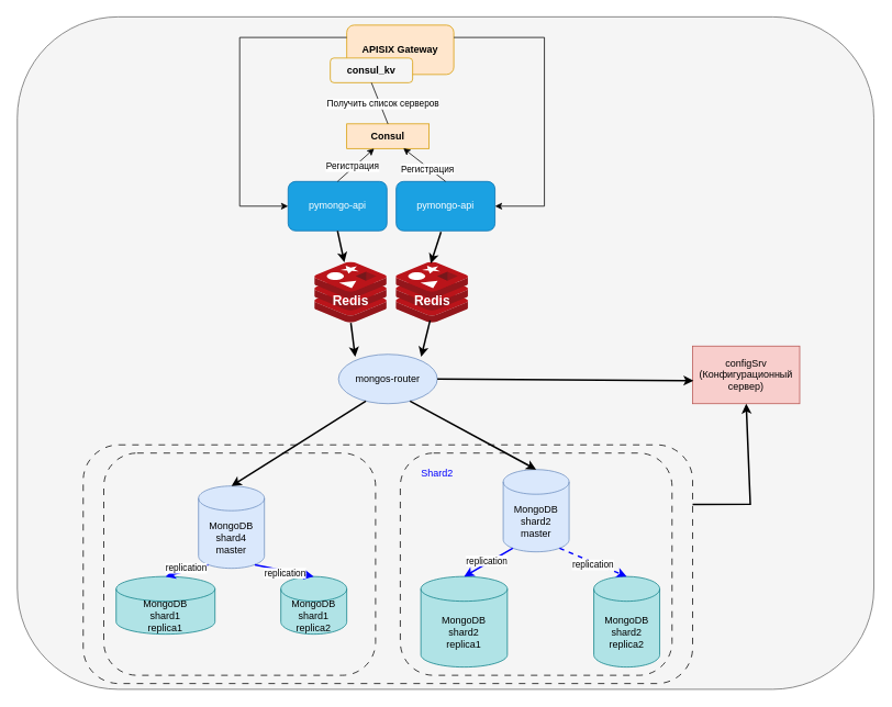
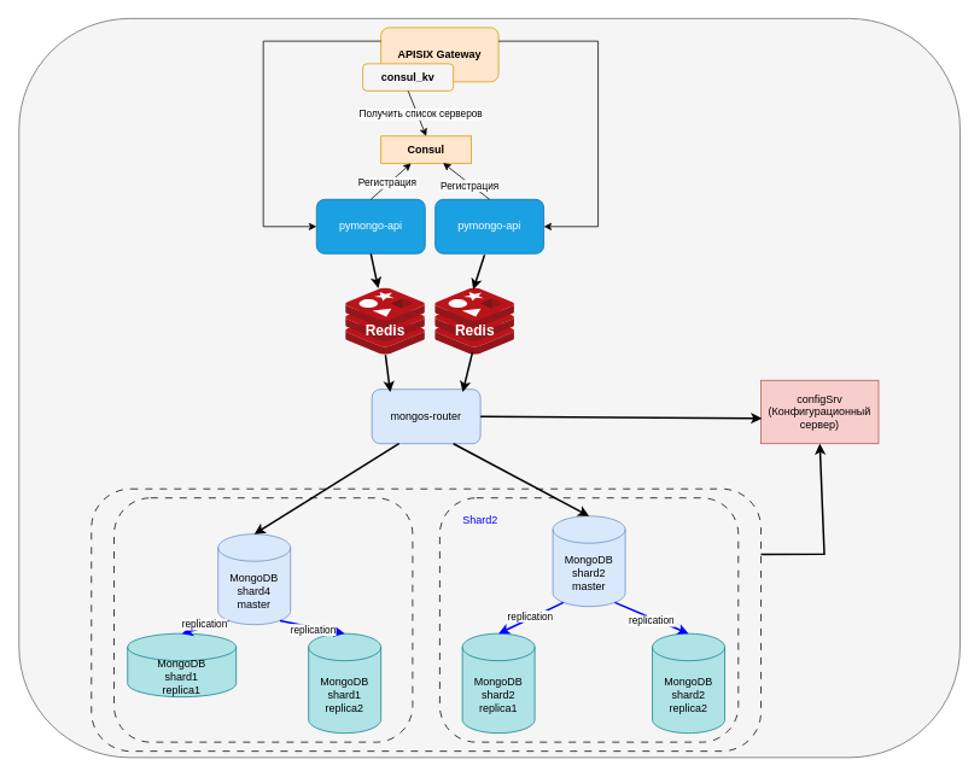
  <mxCell id="0" />
  <mxCell id="1" parent="0" />
  <mxCell id="2" value="" style="rounded=1;whiteSpace=wrap;html=1;fillColor=#f5f5f5;fontColor=#333333;strokeColor=#666666;" parent="1" vertex="1"><mxGeometry x="20" y="20" width="1040" height="817" as="geometry" /></mxCell>
  <mxCell id="3" value="" style="rounded=1;whiteSpace=wrap;html=1;dashed=1;dashPattern=8 8;glass=0;shadow=0;fillColor=none;align=left;" parent="1" vertex="1"><mxGeometry x="125" y="550" width="330" height="270" as="geometry" /></mxCell>
  <mxCell id="4" value="pymongo-api" style="rounded=1;whiteSpace=wrap;html=1;fillColor=#1ba1e2;fontColor=#ffffff;strokeColor=#006EAF;" parent="1" vertex="1"><mxGeometry x="348.82" y="220" width="120" height="60" as="geometry" /></mxCell>
  <mxCell id="5" value="MongoDB&lt;div&gt;shard4&lt;/div&gt;&lt;div&gt;master&lt;/div&gt;" style="shape=cylinder3;whiteSpace=wrap;html=1;boundedLbl=1;backgroundOutline=1;size=15;fillColor=#dae8fc;strokeColor=#6c8ebf;" parent="1" vertex="1"><mxGeometry x="240" y="590" width="80" height="100" as="geometry" /></mxCell>
  <mxCell id="6" value="MongoDB&lt;div&gt;shard2&lt;/div&gt;&lt;div&gt;master&lt;/div&gt;" style="shape=cylinder3;whiteSpace=wrap;html=1;boundedLbl=1;backgroundOutline=1;size=15;fillColor=#dae8fc;strokeColor=#6c8ebf;" parent="1" vertex="1"><mxGeometry x="610" y="570" width="80" height="100" as="geometry" /></mxCell>
- <mxCell id="7" value="mongos-router" style="ellipse;whiteSpace=wrap;html=1;fillColor=#dae8fc;strokeColor=#6c8ebf;" parent="1" vertex="1"><mxGeometry x="410" y="430" width="120" height="60" as="geometry" /></mxCell>
+ <mxCell id="7" value="mongos-router" style="rounded=1;whiteSpace=wrap;html=1;fillColor=#dae8fc;strokeColor=#6c8ebf;" parent="1" vertex="1"><mxGeometry x="410" y="430" width="120" height="60" as="geometry" /></mxCell>
  <mxCell id="8" value="configSrv&lt;div&gt;(Конфигурационный сервер)&lt;/div&gt;" style="whiteSpace=wrap;html=1;fillColor=#f8cecc;strokeColor=#b85450;rounded=0;" parent="1" vertex="1"><mxGeometry x="840" y="420" width="130" height="70" as="geometry" /></mxCell>
  <mxCell id="9" value="" style="endArrow=classic;html=1;rounded=0;exitX=0.5;exitY=1;exitDx=0;exitDy=0;strokeWidth=2;entryX=0.169;entryY=0.05;entryDx=0;entryDy=0;entryPerimeter=0;" parent="1" source="29" target="7" edge="1"><mxGeometry width="50" height="50" relative="1" as="geometry"><mxPoint x="250" y="480" as="sourcePoint" /><mxPoint x="300" y="430" as="targetPoint" /></mxGeometry></mxCell>
  <mxCell id="10" value="" style="endArrow=classic;html=1;rounded=0;exitX=0.25;exitY=1;exitDx=0;exitDy=0;entryX=0.5;entryY=0;entryDx=0;entryDy=0;entryPerimeter=0;strokeWidth=2;" parent="1" source="7" target="5" edge="1"><mxGeometry width="50" height="50" relative="1" as="geometry"><mxPoint x="250" y="480" as="sourcePoint" /><mxPoint x="300" y="430" as="targetPoint" /></mxGeometry></mxCell>
  <mxCell id="11" value="" style="endArrow=classic;html=1;rounded=0;exitX=0.75;exitY=1;exitDx=0;exitDy=0;entryX=0.5;entryY=0;entryDx=0;entryDy=0;entryPerimeter=0;strokeWidth=2;" parent="1" source="7" target="6" edge="1"><mxGeometry width="50" height="50" relative="1" as="geometry"><mxPoint x="250" y="480" as="sourcePoint" /><mxPoint x="300" y="430" as="targetPoint" /></mxGeometry></mxCell>
  <mxCell id="12" value="" style="endArrow=classic;html=1;rounded=0;strokeWidth=2;entryX=0.008;entryY=0.6;entryDx=0;entryDy=0;exitX=1;exitY=0.5;exitDx=0;exitDy=0;entryPerimeter=0;" parent="1" source="7" target="8" edge="1"><mxGeometry width="50" height="50" relative="1" as="geometry"><mxPoint x="250" y="480" as="sourcePoint" /><mxPoint x="590" y="360" as="targetPoint" /><Array as="points" /></mxGeometry></mxCell>
  <mxCell id="13" value="MongoDB&lt;div&gt;shard1&lt;/div&gt;&lt;div&gt;replica1&lt;/div&gt;" style="shape=cylinder3;whiteSpace=wrap;html=1;boundedLbl=1;backgroundOutline=1;size=15;fillColor=#b0e3e6;strokeColor=#0e8088;" parent="1" vertex="1"><mxGeometry x="140" y="700" width="120" height="70" as="geometry" /></mxCell>
- <mxCell id="14" value="MongoDB&lt;div&gt;shard1&lt;/div&gt;&lt;div&gt;replica2&lt;/div&gt;" style="shape=cylinder3;whiteSpace=wrap;html=1;boundedLbl=1;backgroundOutline=1;size=15;fillColor=#b0e3e6;strokeColor=#0e8088;" parent="1" vertex="1"><mxGeometry x="340" y="700" width="80" height="70" as="geometry" /></mxCell>
- <mxCell id="15" value="MongoDB&lt;div&gt;shard2&lt;/div&gt;&lt;div&gt;replica1&lt;/div&gt;" style="shape=cylinder3;whiteSpace=wrap;html=1;boundedLbl=1;backgroundOutline=1;size=15;fillColor=#b0e3e6;strokeColor=#0e8088;" parent="1" vertex="1"><mxGeometry x="510" y="700" width="105" height="110" as="geometry" /></mxCell>
+ <mxCell id="14" value="MongoDB&lt;div&gt;shard1&lt;/div&gt;&lt;div&gt;replica2&lt;/div&gt;" style="shape=cylinder3;whiteSpace=wrap;html=1;boundedLbl=1;backgroundOutline=1;size=15;fillColor=#b0e3e6;strokeColor=#0e8088;" parent="1" vertex="1"><mxGeometry x="340" y="700" width="80" height="110" as="geometry" /></mxCell>
+ <mxCell id="15" value="MongoDB&lt;div&gt;shard2&lt;/div&gt;&lt;div&gt;replica1&lt;/div&gt;" style="shape=cylinder3;whiteSpace=wrap;html=1;boundedLbl=1;backgroundOutline=1;size=15;fillColor=#b0e3e6;strokeColor=#0e8088;" parent="1" vertex="1"><mxGeometry x="510" y="700" width="80" height="110" as="geometry" /></mxCell>
  <mxCell id="16" value="MongoDB&lt;div&gt;shard2&lt;/div&gt;&lt;div&gt;replica2&lt;/div&gt;" style="shape=cylinder3;whiteSpace=wrap;html=1;boundedLbl=1;backgroundOutline=1;size=15;fillColor=#b0e3e6;strokeColor=#0e8088;" parent="1" vertex="1"><mxGeometry x="720" y="700" width="80" height="110" as="geometry" /></mxCell>
  <mxCell id="17" value="" style="endArrow=classic;html=1;rounded=0;exitX=0.145;exitY=1;exitDx=0;exitDy=-4.35;exitPerimeter=0;entryX=0.5;entryY=0;entryDx=0;entryDy=0;entryPerimeter=0;strokeColor=light-dark(#0000FF,#EDEDED);strokeWidth=2;" parent="1" source="5" target="13" edge="1"><mxGeometry width="50" height="50" relative="1" as="geometry"><mxPoint x="660" y="510" as="sourcePoint" /><mxPoint x="710" y="460" as="targetPoint" /></mxGeometry></mxCell>
  <mxCell id="18" value="replication" style="edgeLabel;html=1;align=center;verticalAlign=middle;resizable=0;points=[];" parent="17" vertex="1" connectable="0"><mxGeometry x="0.013" y="-3" relative="1" as="geometry"><mxPoint as="offset" /></mxGeometry></mxCell>
  <mxCell id="19" value="" style="endArrow=classic;html=1;rounded=0;exitX=0.855;exitY=1;exitDx=0;exitDy=-4.35;exitPerimeter=0;entryX=0.5;entryY=0;entryDx=0;entryDy=0;entryPerimeter=0;strokeColor=#0000FF;strokeWidth=2;" parent="1" source="5" target="14" edge="1"><mxGeometry width="50" height="50" relative="1" as="geometry"><mxPoint x="380" y="491" as="sourcePoint" /><mxPoint x="330" y="580" as="targetPoint" /></mxGeometry></mxCell>
  <mxCell id="20" value="replication" style="edgeLabel;html=1;align=center;verticalAlign=middle;resizable=0;points=[];" parent="19" vertex="1" connectable="0"><mxGeometry x="0.013" y="-3" relative="1" as="geometry"><mxPoint as="offset" /></mxGeometry></mxCell>
  <mxCell id="21" value="" style="endArrow=classic;html=1;rounded=0;exitX=0.145;exitY=1;exitDx=0;exitDy=-4.35;exitPerimeter=0;entryX=0.5;entryY=0;entryDx=0;entryDy=0;entryPerimeter=0;strokeColor=#0000FF;strokeWidth=2;" parent="1" source="6" target="15" edge="1"><mxGeometry width="50" height="50" relative="1" as="geometry"><mxPoint x="320" y="515" as="sourcePoint" /><mxPoint x="270" y="604" as="targetPoint" /></mxGeometry></mxCell>
  <mxCell id="22" value="replication" style="edgeLabel;html=1;align=center;verticalAlign=middle;resizable=0;points=[];" parent="21" vertex="1" connectable="0"><mxGeometry x="0.013" y="-3" relative="1" as="geometry"><mxPoint as="offset" /></mxGeometry></mxCell>
- <mxCell id="23" value="" style="endArrow=classic;html=1;rounded=0;entryX=0.5;entryY=0;entryDx=0;entryDy=0;entryPerimeter=0;exitX=0.855;exitY=1;exitDx=0;exitDy=-4.35;exitPerimeter=0;strokeWidth=2;strokeColor=light-dark(#0000FF,#EDEDED);dashed=1;" parent="1" source="6" target="16" edge="1"><mxGeometry width="50" height="50" relative="1" as="geometry"><mxPoint x="610" y="540" as="sourcePoint" /><mxPoint x="580" y="580" as="targetPoint" /></mxGeometry></mxCell>
+ <mxCell id="23" value="" style="endArrow=classic;html=1;rounded=0;entryX=0.5;entryY=0;entryDx=0;entryDy=0;entryPerimeter=0;exitX=0.855;exitY=1;exitDx=0;exitDy=-4.35;exitPerimeter=0;strokeWidth=2;strokeColor=light-dark(#0000FF,#EDEDED);" parent="1" source="6" target="16" edge="1"><mxGeometry width="50" height="50" relative="1" as="geometry"><mxPoint x="610" y="540" as="sourcePoint" /><mxPoint x="580" y="580" as="targetPoint" /></mxGeometry></mxCell>
  <mxCell id="24" value="replication" style="edgeLabel;html=1;align=center;verticalAlign=middle;resizable=0;points=[];" parent="23" vertex="1" connectable="0"><mxGeometry x="0.013" y="-3" relative="1" as="geometry"><mxPoint as="offset" /></mxGeometry></mxCell>
  <mxCell id="25" value="" style="rounded=1;whiteSpace=wrap;html=1;dashed=1;dashPattern=8 8;glass=0;shadow=0;fillColor=none;align=left;" parent="1" vertex="1"><mxGeometry x="485" y="550" width="330" height="270" as="geometry" /></mxCell>
  <mxCell id="26" value="&lt;font style=&quot;color: rgb(0, 0, 255);&quot;&gt;Shard2&lt;/font&gt;" style="text;html=1;align=center;verticalAlign=middle;whiteSpace=wrap;rounded=0;" parent="1" vertex="1"><mxGeometry x="500" y="560" width="60" height="30" as="geometry" /></mxCell>
  <mxCell id="27" value="" style="endArrow=classic;html=1;rounded=0;entryX=0.5;entryY=1;entryDx=0;entryDy=0;exitX=1;exitY=0.25;exitDx=0;exitDy=0;fontSize=12;strokeWidth=2;" parent="1" source="47" target="8" edge="1"><mxGeometry width="50" height="50" relative="1" as="geometry"><mxPoint x="880" y="510" as="sourcePoint" /><mxPoint x="930" y="460" as="targetPoint" /><Array as="points"><mxPoint x="910" y="612" /></Array></mxGeometry></mxCell>
  <mxCell id="28" value="" style="endArrow=classic;html=1;rounded=0;exitX=0.5;exitY=1;exitDx=0;exitDy=0;strokeWidth=2;" parent="1" source="4" target="29" edge="1"><mxGeometry width="50" height="50" relative="1" as="geometry"><mxPoint x="450" y="100" as="sourcePoint" /><mxPoint x="450" y="290" as="targetPoint" /></mxGeometry></mxCell>
  <mxCell id="29" value="" style="image;sketch=0;aspect=fixed;html=1;points=[];align=center;fontSize=12;image=img/lib/mscae/Cache_Redis_Product.svg;" parent="1" vertex="1"><mxGeometry x="381.19" y="318.2" width="87.63" height="73.6" as="geometry" /></mxCell>
  <mxCell id="30" value="&lt;font style=&quot;font-size: 16px; color: rgb(255, 255, 255);&quot;&gt;&lt;b style=&quot;&quot;&gt;Redis&lt;/b&gt;&lt;/font&gt;" style="text;html=1;align=center;verticalAlign=middle;whiteSpace=wrap;rounded=0;" parent="1" vertex="1"><mxGeometry x="395" y="350" width="60" height="30" as="geometry" /></mxCell>
  <mxCell id="31" value="" style="image;sketch=0;aspect=fixed;html=1;points=[];align=center;fontSize=12;image=img/lib/mscae/Cache_Redis_Product.svg;" parent="1" vertex="1"><mxGeometry x="480" y="318.2" width="87.63" height="73.6" as="geometry" /></mxCell>
  <mxCell id="32" value="" style="endArrow=classic;html=1;rounded=0;strokeWidth=2;entryX=0.836;entryY=0.05;entryDx=0;entryDy=0;entryPerimeter=0;exitX=0.47;exitY=0.96;exitDx=0;exitDy=0;exitPerimeter=0;" parent="1" source="31" target="7" edge="1"><mxGeometry width="50" height="50" relative="1" as="geometry"><mxPoint x="435" y="402" as="sourcePoint" /><mxPoint x="440" y="443" as="targetPoint" /></mxGeometry></mxCell>
  <mxCell id="33" value="&lt;font style=&quot;font-size: 16px; color: rgb(255, 255, 255);&quot;&gt;&lt;b style=&quot;&quot;&gt;Redis&lt;/b&gt;&lt;/font&gt;" style="text;html=1;align=center;verticalAlign=middle;whiteSpace=wrap;rounded=0;" parent="1" vertex="1"><mxGeometry x="493.81" y="350" width="60" height="30" as="geometry" /></mxCell>
  <mxCell id="34" value="pymongo-api" style="rounded=1;whiteSpace=wrap;html=1;fillColor=#1ba1e2;fontColor=#ffffff;strokeColor=#006EAF;" parent="1" vertex="1"><mxGeometry x="480" y="220" width="120" height="60" as="geometry" /></mxCell>
  <mxCell id="35" value="" style="endArrow=classic;html=1;rounded=0;exitX=0.454;exitY=1.022;exitDx=0;exitDy=0;strokeWidth=2;entryX=0.479;entryY=0.02;entryDx=0;entryDy=0;entryPerimeter=0;exitPerimeter=0;" parent="1" source="34" target="31" edge="1"><mxGeometry width="50" height="50" relative="1" as="geometry"><mxPoint x="419" y="290" as="sourcePoint" /><mxPoint x="427" y="328" as="targetPoint" /></mxGeometry></mxCell>
  <mxCell id="36" value="&lt;b&gt;APISIX Gateway&lt;/b&gt;" style="rounded=1;whiteSpace=wrap;html=1;fillColor=#ffe6cc;strokeColor=#d79b00;" parent="1" vertex="1"><mxGeometry x="420" y="30" width="130" height="60" as="geometry" /></mxCell>
  <mxCell id="37" value="&lt;b&gt;Consul&lt;/b&gt;" style="whiteSpace=wrap;html=1;fillColor=#ffe6cc;strokeColor=#d79b00;rounded=0;" parent="1" vertex="1"><mxGeometry x="420" y="150" width="100" height="30" as="geometry" /></mxCell>
  <mxCell id="38" value="&lt;b&gt;consul_kv&lt;/b&gt;" style="rounded=1;whiteSpace=wrap;html=1;fillColor=#f5f5f5;strokeColor=#d79b00;" parent="1" vertex="1"><mxGeometry x="400" y="70" width="100" height="30" as="geometry" /></mxCell>
- <mxCell id="39" value="" style="endArrow=none;html=1;rounded=0;exitX=0.5;exitY=1;exitDx=0;exitDy=0;entryX=0.5;entryY=0;entryDx=0;entryDy=0;" parent="1" source="38" target="37" edge="1"><mxGeometry width="50" height="50" relative="1" as="geometry"><mxPoint x="760" y="570" as="sourcePoint" /><mxPoint x="810" y="520" as="targetPoint" /></mxGeometry></mxCell>
+ <mxCell id="39" value="" style="endArrow=classic;html=1;rounded=0;exitX=0.5;exitY=1;exitDx=0;exitDy=0;entryX=0.5;entryY=0;entryDx=0;entryDy=0;" parent="1" source="38" target="37" edge="1"><mxGeometry width="50" height="50" relative="1" as="geometry"><mxPoint x="760" y="570" as="sourcePoint" /><mxPoint x="810" y="520" as="targetPoint" /></mxGeometry></mxCell>
  <mxCell id="40" value="Получить список серверов" style="edgeLabel;html=1;align=center;verticalAlign=middle;resizable=0;points=[];" parent="39" vertex="1" connectable="0"><mxGeometry x="0.067" y="3" relative="1" as="geometry"><mxPoint as="offset" /></mxGeometry></mxCell>
  <mxCell id="41" value="" style="endArrow=classic;html=1;rounded=0;exitX=0.5;exitY=0;exitDx=0;exitDy=0;" parent="1" source="4" target="37" edge="1"><mxGeometry width="50" height="50" relative="1" as="geometry"><mxPoint x="270" y="250" as="sourcePoint" /><mxPoint x="320" y="200" as="targetPoint" /></mxGeometry></mxCell>
  <mxCell id="42" value="Регистрация" style="edgeLabel;html=1;align=center;verticalAlign=middle;resizable=0;points=[];" parent="41" vertex="1" connectable="0"><mxGeometry x="-0.17" y="2" relative="1" as="geometry"><mxPoint as="offset" /></mxGeometry></mxCell>
  <mxCell id="43" value="" style="endArrow=classic;html=1;rounded=0;exitX=0.5;exitY=0;exitDx=0;exitDy=0;entryX=0.687;entryY=0.989;entryDx=0;entryDy=0;entryPerimeter=0;" parent="1" source="34" target="37" edge="1"><mxGeometry width="50" height="50" relative="1" as="geometry"><mxPoint x="419" y="230" as="sourcePoint" /><mxPoint x="463" y="190" as="targetPoint" /></mxGeometry></mxCell>
  <mxCell id="44" value="Регистрация" style="edgeLabel;html=1;align=center;verticalAlign=middle;resizable=0;points=[];" parent="43" vertex="1" connectable="0"><mxGeometry x="-0.17" y="2" relative="1" as="geometry"><mxPoint as="offset" /></mxGeometry></mxCell>
  <mxCell id="45" value="" style="endArrow=classic;html=1;rounded=0;exitX=1;exitY=0.25;exitDx=0;exitDy=0;entryX=1;entryY=0.5;entryDx=0;entryDy=0;" parent="1" source="36" target="34" edge="1"><mxGeometry width="50" height="50" relative="1" as="geometry"><mxPoint x="735" y="110" as="sourcePoint" /><mxPoint x="785" y="60" as="targetPoint" /><Array as="points"><mxPoint x="660" y="45" /><mxPoint x="660" y="250" /></Array></mxGeometry></mxCell>
  <mxCell id="46" value="" style="endArrow=classic;html=1;rounded=0;exitX=0;exitY=0.25;exitDx=0;exitDy=0;entryX=0;entryY=0.5;entryDx=0;entryDy=0;" parent="1" source="36" target="4" edge="1"><mxGeometry width="50" height="50" relative="1" as="geometry"><mxPoint x="200" y="270" as="sourcePoint" /><mxPoint x="250" y="220" as="targetPoint" /><Array as="points"><mxPoint x="290" y="45" /><mxPoint x="290" y="250" /></Array></mxGeometry></mxCell>
  <mxCell id="47" value="" style="rounded=1;whiteSpace=wrap;html=1;dashed=1;dashPattern=8 8;glass=0;shadow=0;fillColor=none;align=left;" parent="1" vertex="1"><mxGeometry x="100" y="540" width="740" height="290" as="geometry" /></mxCell>
